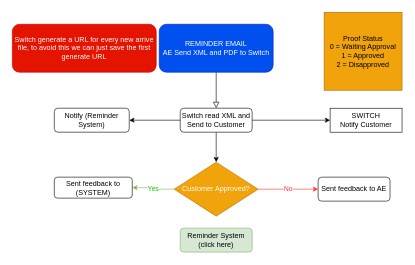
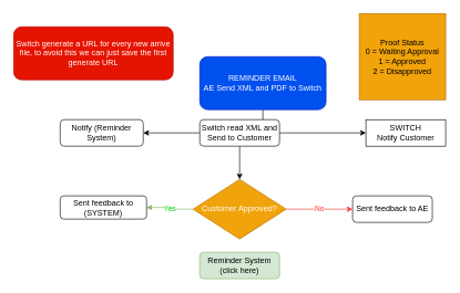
  <mxCell id="0" />
  <mxCell id="1" parent="0" />
  <mxCell id="2" value="" style="rounded=0;html=1;jettySize=auto;orthogonalLoop=1;fontSize=11;endArrow=block;endFill=0;endSize=8;strokeWidth=1;shadow=0;labelBackgroundColor=none;edgeStyle=orthogonalEdgeStyle;" parent="1" source="3" edge="1"><mxGeometry relative="1" as="geometry"><mxPoint x="360" y="180" as="targetPoint" /></mxGeometry></mxCell>
- <mxCell id="3" value="REMINDER EMAIL&lt;br&gt;AE Send XML and PDF to Switch" style="rounded=1;whiteSpace=wrap;html=1;fontSize=12;glass=0;strokeWidth=1;shadow=0;fillColor=#0050ef;strokeColor=#001DBC;fontColor=#ffffff;" parent="1" vertex="1"><mxGeometry x="265" y="40" width="190" height="80" as="geometry" /></mxCell>
+ <mxCell id="3" value="REMINDER EMAIL&lt;br&gt;AE Send XML and PDF to Switch" style="rounded=1;whiteSpace=wrap;html=1;fontSize=12;glass=0;strokeWidth=1;shadow=0;fillColor=#0050ef;strokeColor=#001DBC;fontColor=#ffffff;" parent="1" vertex="1"><mxGeometry x="300" y="85" width="190" height="80" as="geometry" /></mxCell>
  <mxCell id="4" value="SWITCH&lt;br&gt;Notify Customer" style="whiteSpace=wrap;html=1;fontSize=12;glass=0;strokeWidth=1;shadow=0;rounded=0;" parent="1" vertex="1"><mxGeometry x="550" y="180" width="120" height="40" as="geometry" /></mxCell>
  <mxCell id="5" value="" style="edgeStyle=orthogonalEdgeStyle;rounded=0;orthogonalLoop=1;jettySize=auto;html=1;" parent="1" source="8" target="13" edge="1"><mxGeometry relative="1" as="geometry" /></mxCell>
  <mxCell id="6" value="" style="edgeStyle=orthogonalEdgeStyle;rounded=0;orthogonalLoop=1;jettySize=auto;html=1;" parent="1" source="8" target="4" edge="1"><mxGeometry relative="1" as="geometry" /></mxCell>
  <mxCell id="7" value="" style="edgeStyle=orthogonalEdgeStyle;rounded=0;orthogonalLoop=1;jettySize=auto;html=1;strokeColor=#000000;fontColor=#0000FF;fillColor=#eeeeee;" parent="1" source="8" target="9" edge="1"><mxGeometry relative="1" as="geometry" /></mxCell>
  <mxCell id="8" value="Switch read XML and Send to Customer" style="rounded=1;whiteSpace=wrap;html=1;fontSize=12;glass=0;strokeWidth=1;shadow=0;" parent="1" vertex="1"><mxGeometry x="300" y="180" width="120" height="40" as="geometry" /></mxCell>
  <mxCell id="9" value="Notify (Reminder System) " style="rounded=1;whiteSpace=wrap;html=1;fontSize=12;glass=0;strokeWidth=1;shadow=0;" parent="1" vertex="1"><mxGeometry x="90" y="180" width="125" height="40" as="geometry" /></mxCell>
  <mxCell id="10" value="Sent feedback to (SYSTEM)" style="rounded=1;whiteSpace=wrap;html=1;fontSize=12;glass=0;strokeWidth=1;shadow=0;" parent="1" vertex="1"><mxGeometry x="90" y="295" width="130" height="35" as="geometry" /></mxCell>
  <mxCell id="11" value="Yes" style="edgeStyle=orthogonalEdgeStyle;rounded=0;orthogonalLoop=1;jettySize=auto;html=1;fillColor=#d5e8d4;strokeColor=#82b366;fontColor=#00CC00;" parent="1" source="13" target="10" edge="1"><mxGeometry relative="1" as="geometry" /></mxCell>
  <mxCell id="12" value="No" style="edgeStyle=orthogonalEdgeStyle;rounded=0;orthogonalLoop=1;jettySize=auto;html=1;fillColor=#f8cecc;strokeColor=#FF3333;fontColor=#FF3333;" parent="1" source="13" target="14" edge="1"><mxGeometry relative="1" as="geometry" /></mxCell>
  <mxCell id="13" value="Customer Approved?" style="rhombus;whiteSpace=wrap;html=1;fillColor=#f0a30a;strokeColor=#BD7000;fontColor=#ffffff;" parent="1" vertex="1"><mxGeometry x="290" y="270" width="140" height="90" as="geometry" /></mxCell>
  <mxCell id="14" value="Sent feedback to AE" style="rounded=1;whiteSpace=wrap;html=1;fontSize=12;glass=0;strokeWidth=1;shadow=0;" parent="1" vertex="1"><mxGeometry x="530" y="295" width="120" height="40" as="geometry" /></mxCell>
  <mxCell id="15" value="Reminder System (click here)" style="rounded=1;whiteSpace=wrap;html=1;fontSize=12;glass=0;strokeWidth=1;shadow=0;fillColor=#d5e8d4;strokeColor=#82b366;" parent="1" vertex="1"><mxGeometry x="300" y="380" width="120" height="40" as="geometry" /></mxCell>
  <mxCell id="16" value="Proof Status&lt;br&gt;0 = Waiting Approval&lt;br&gt;1 = Approved&lt;br&gt;2 = Disapproved" style="whiteSpace=wrap;html=1;aspect=fixed;fillColor=#f0a30a;strokeColor=#b46504;" parent="1" vertex="1"><mxGeometry x="540" y="20" width="130" height="130" as="geometry" /></mxCell>
  <mxCell id="17" value="Switch generate a URL for every new arrive file, to avoid this we can just save the first generate URL" style="rounded=1;whiteSpace=wrap;html=1;fillColor=#e51400;strokeColor=#B20000;fontColor=#ffffff;" parent="1" vertex="1"><mxGeometry x="20" y="40" width="240" height="80" as="geometry" /></mxCell>
